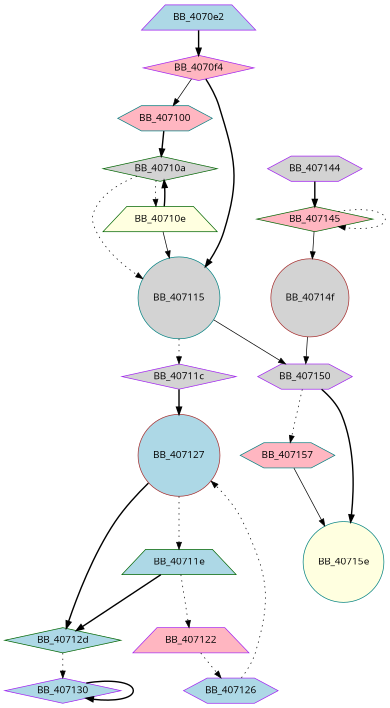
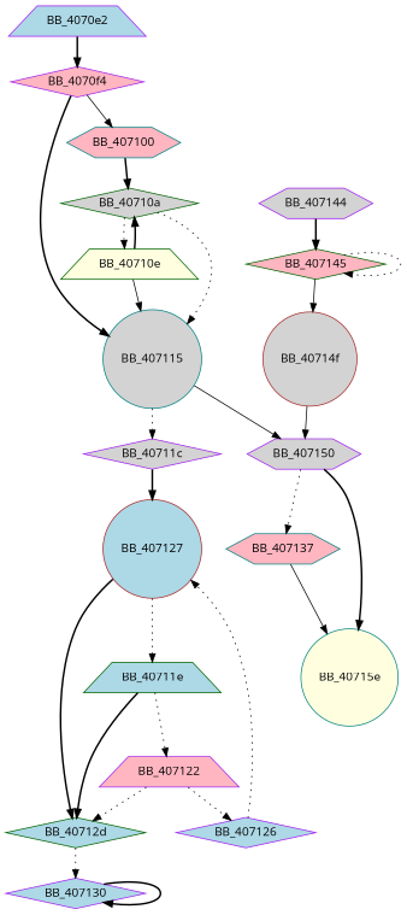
  digraph {
    fontname="Open Sans"
    node [color=purple fillcolor=lightblue fontname="Open Sans" shape=diamond style=filled]
    edge [fontname="Open Sans" style=dotted]
    BB_4070e2 [shape=trapezium]
    BB_4070f4 [fillcolor=lightpink]
    BB_407100 [color=teal fillcolor=lightpink shape=hexagon]
    BB_407115 [color=teal fillcolor=lightgrey shape=circle]
    BB_40710a [color=darkgreen fillcolor=lightgrey]
    BB_40711c [fillcolor=lightgrey]
    BB_407150 [fillcolor=lightgrey shape=hexagon]
    BB_40710e [color=darkgreen fillcolor=lightyellow shape=trapezium]
    BB_407127 [color=brown shape=circle]
-   BB_407157 [color=teal fillcolor=lightpink shape=hexagon]
+   BB_407157 [color=teal fillcolor=lightpink shape=hexagon label=BB_407137]
    BB_40715e [color=teal fillcolor=lightyellow shape=circle]
    BB_40711e [color=darkgreen shape=trapezium]
    BB_40712d [color=darkgreen]
    BB_407122 [fillcolor=lightpink shape=trapezium]
    BB_407130
-   BB_407126 [shape=hexagon]
+   BB_407126
    BB_407144 [fillcolor=lightgrey shape=hexagon]
    BB_407145 [color=darkgreen fillcolor=lightpink]
    BB_40714f [color=brown fillcolor=lightgrey shape=circle]
    BB_4070e2 -> BB_4070f4 [style=bold]
    BB_4070f4 -> BB_407100 [style=solid]
    BB_4070f4 -> BB_407115 [style=bold]
    BB_407100 -> BB_40710a [style=bold]
    BB_407115 -> BB_40711c
    BB_407115 -> BB_407150 [style=solid]
    BB_40710a -> BB_407115
    BB_40710a -> BB_40710e
    BB_40711c -> BB_407127 [style=bold]
    BB_407150 -> BB_407157
    BB_407150 -> BB_40715e [style=bold]
    BB_40710e -> BB_407115 [style=solid]
    BB_40710e -> BB_40710a [style=bold]
    BB_407127 -> BB_40711e
    BB_407127 -> BB_40712d [style=bold]
    BB_407157 -> BB_40715e [style=solid]
    BB_40711e -> BB_40712d [style=bold]
    BB_40711e -> BB_407122
    BB_40712d -> BB_407130
+   BB_407122 -> BB_40712d
    BB_407122 -> BB_407126
    BB_407130 -> BB_407130 [style=bold]
    BB_407126 -> BB_407127
    BB_407144 -> BB_407145 [style=bold]
    BB_407145 -> BB_407145
    BB_407145 -> BB_40714f [style=solid]
    BB_40714f -> BB_407150 [style=solid]
  }
